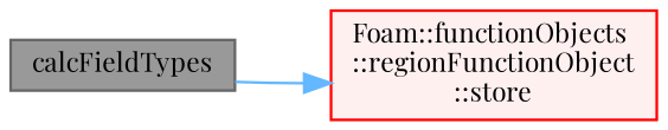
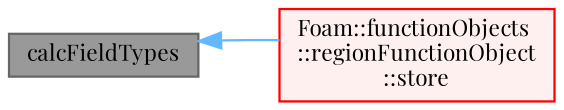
  digraph {
    rankdir=LR
    fontname="Playfair Display"
    node [fontname="Playfair Display" fontsize=10 shape=box style=filled]
    n1 [color=gray40 fillcolor=grey60 fontcolor=black height=0.2 label=calcFieldTypes width=0.4]
    n2 [color=red fillcolor="#FFF0F0" height=0.2 label="Foam::functionObjects\l::regionFunctionObject\l::store" width=0.4]
-   n1 -> n2 [color=steelblue1 fontname="Playfair Display" fontsize=10 labelfontname=Helvetica labelfontsize=10 style=solid]
+   n2 -> n1 [color=steelblue1 fontname="Playfair Display" fontsize=10 labelfontname=Helvetica labelfontsize=10 style=solid]
  }
